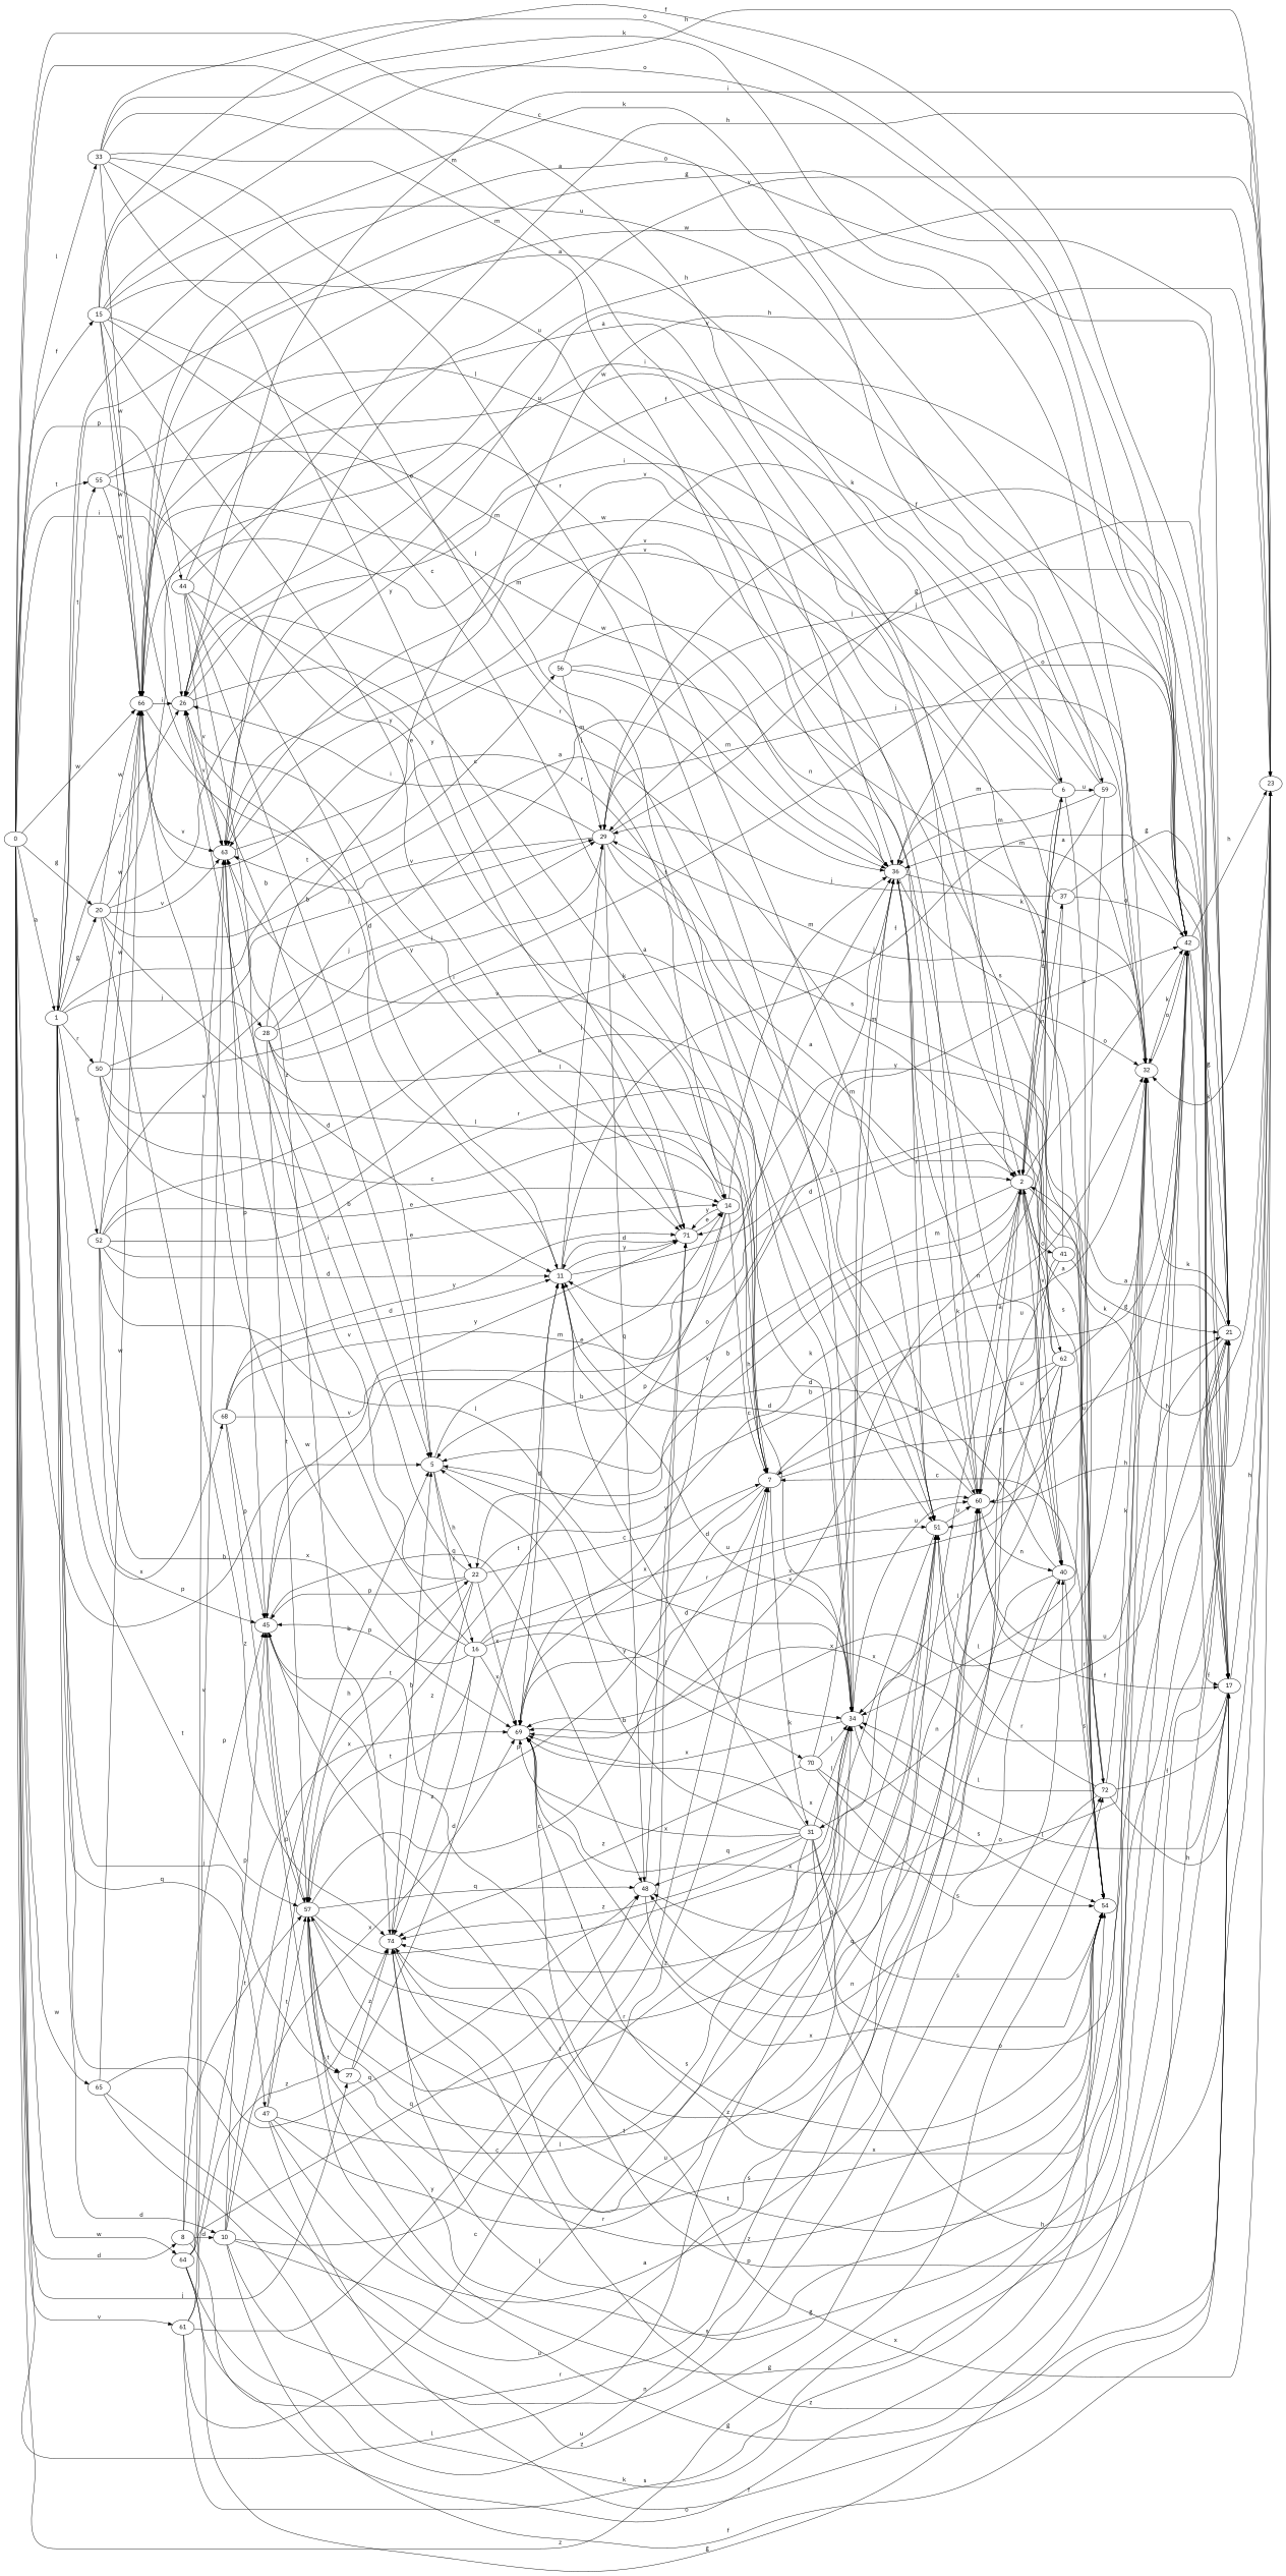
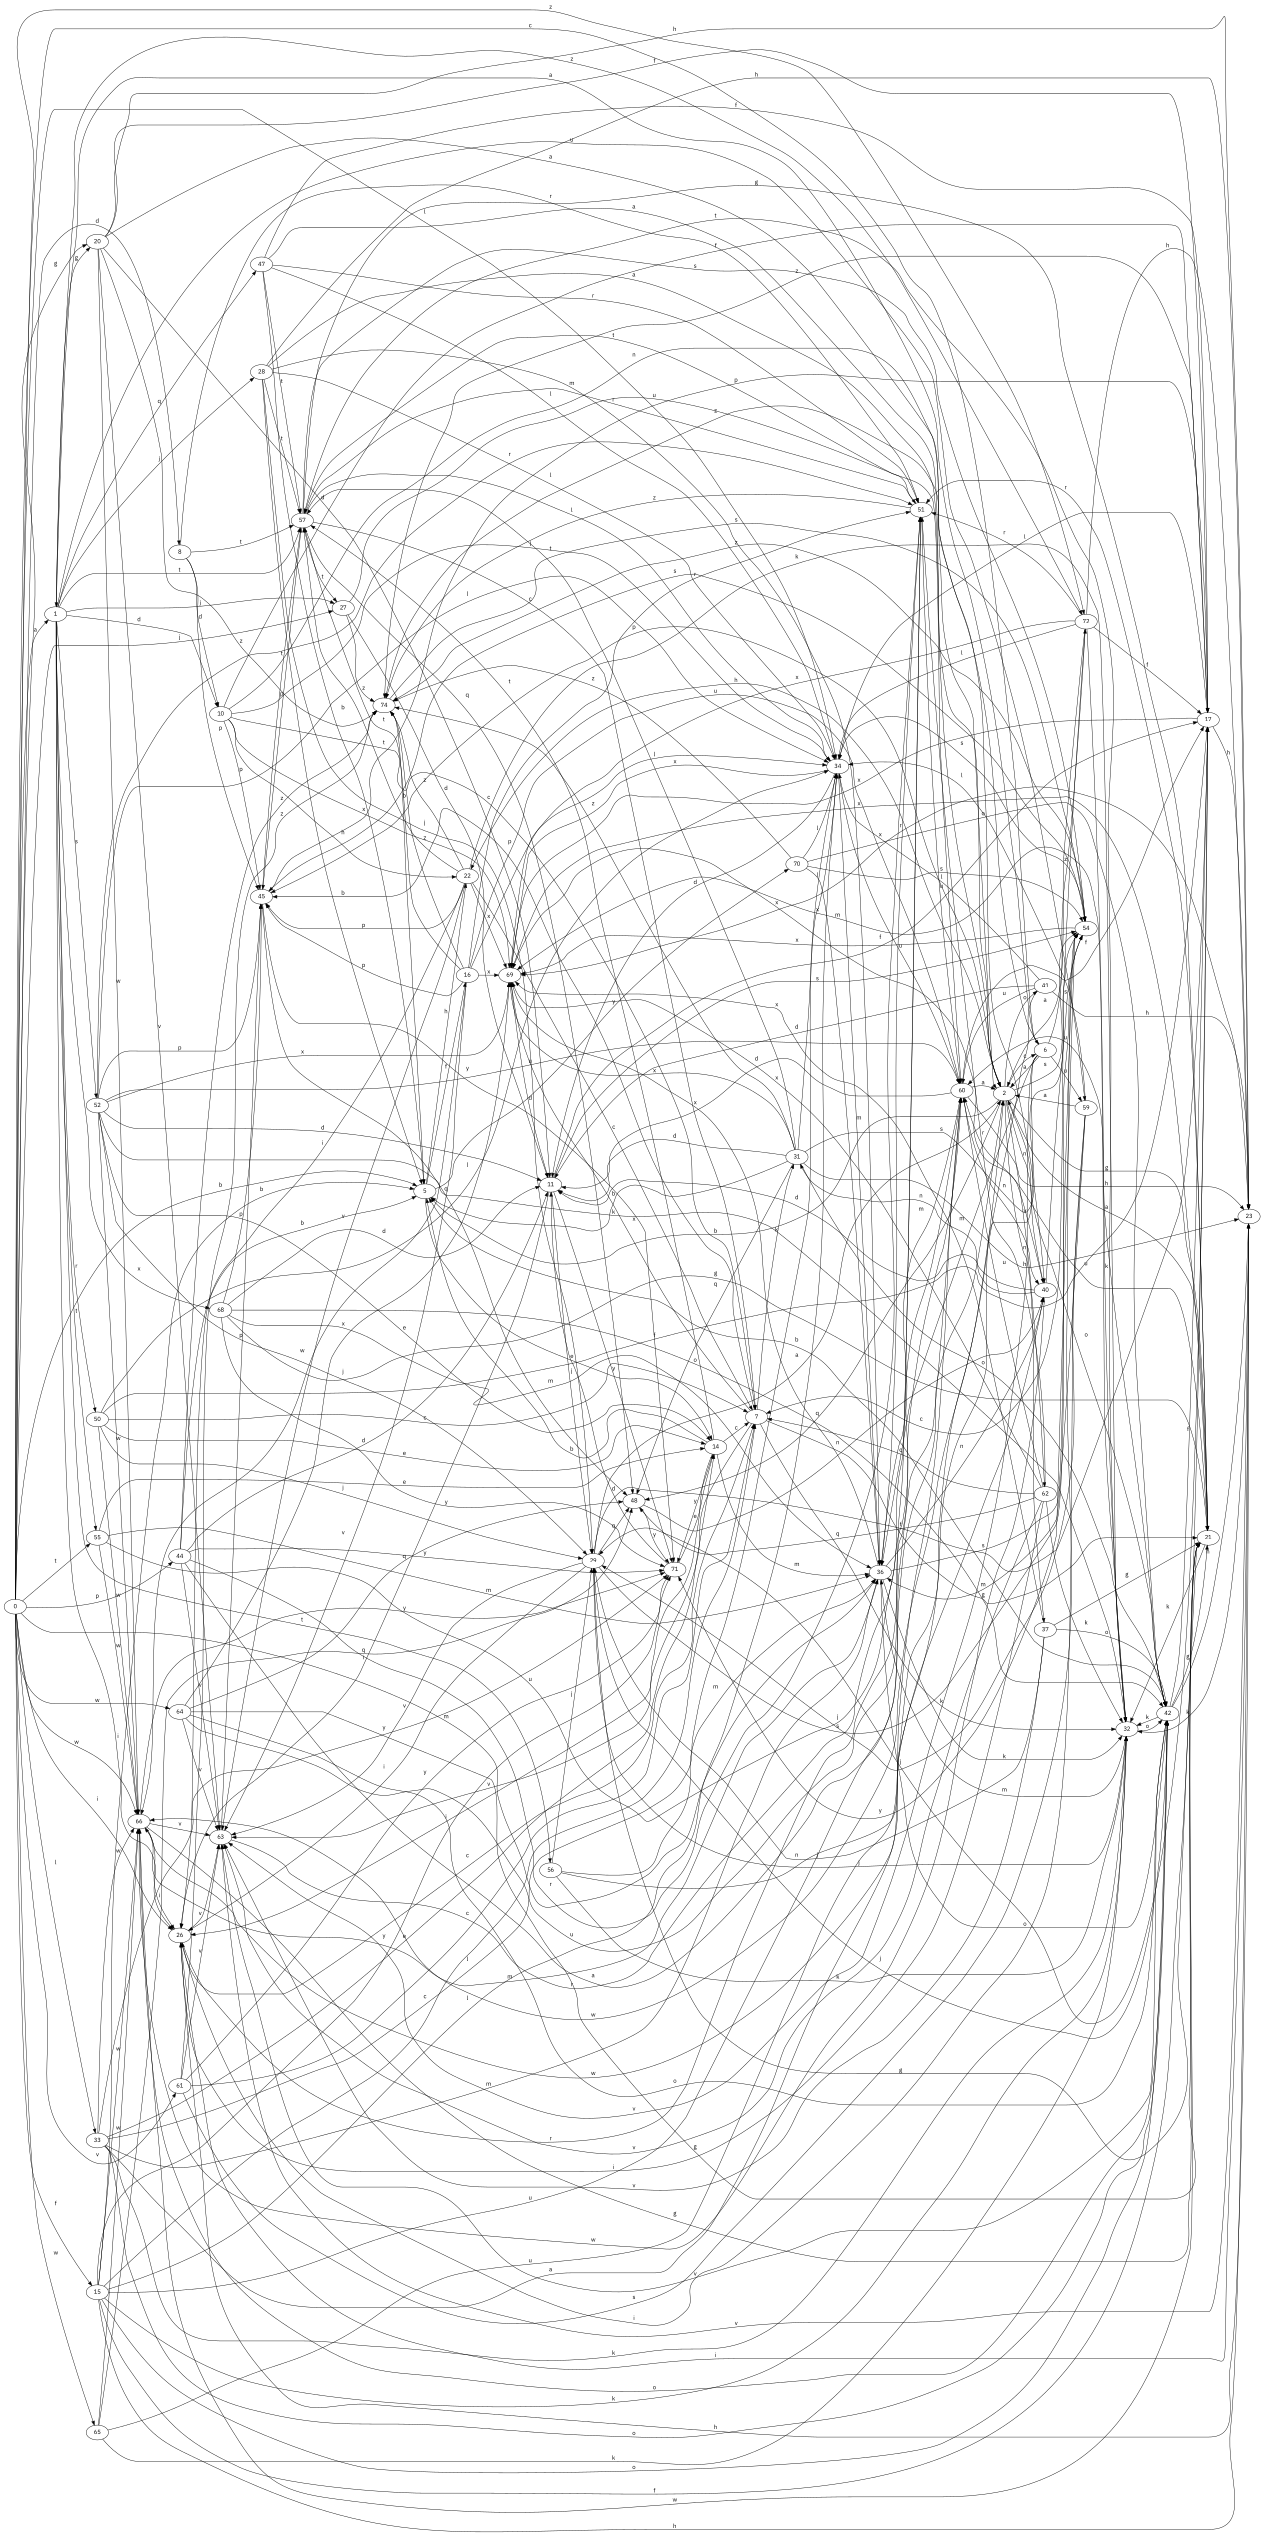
  strict digraph {
    fontname="IBM Plex Sans"
    rankdir=LR
    node [fontname="IBM Plex Sans"]
    edge [fontname="IBM Plex Sans"]
    0
    1
    5
    6
    8
    15
    20
    26
    27
    33
    34
    36
    44
    55
    61
    64
    65
    66
    72
    10
    28
    47
    50
    52
    56
    57
    59
    68
    22
    14
    16
    70
    2
    63
    74
    45
    51
    42
    7
    32
    17
    71
    23
    60
    11
    54
    69
    40
    21
    48
    29
    37
    41
    62
    31
    0 -> 1 [label=a]
    0 -> 5 [label=b]
    0 -> 6 [label=c]
    0 -> 8 [label=d]
    0 -> 15 [label=f]
    0 -> 20 [label=g]
    0 -> 26 [label=i]
    0 -> 27 [label=j]
    0 -> 33 [label=l]
    0 -> 34 [label=l]
    0 -> 36 [label=m]
    0 -> 44 [label=p]
    0 -> 55 [label=t]
    0 -> 61 [label=v]
    0 -> 64 [label=w]
    0 -> 65 [label=w]
    0 -> 66 [label=w]
    0 -> 72 [label=z]
    1 -> 20 [label=g]
    1 -> 26 [label=i]
    1 -> 27 [label=j]
    1 -> 55 [label=t]
    1 -> 72 [label=z]
    1 -> 10 [label=d]
    1 -> 28 [label=j]
    1 -> 47 [label=q]
    1 -> 50 [label=r]
    1 -> 52 [label=s]
    1 -> 56 [label=t]
    1 -> 57 [label=t]
    1 -> 59 [label=u]
    1 -> 68 [label=x]
    5 -> 22 [label=h]
    5 -> 14 [label=e]
    5 -> 16 [label=f]
    5 -> 70 [label=y]
    6 -> 1 [label=a]
    6 -> 36 [label=m]
    6 -> 66 [label=w]
    6 -> 72 [label=z]
    6 -> 59 [label=u]
    6 -> 2 [label=a]
    6 -> 63 [label=v]
    6 -> 74 [label=z]
    8 -> 10 [label=d]
    8 -> 57 [label=t]
    8 -> 45 [label=p]
    8 -> 51 [label=r]
    15 -> 5 [label=b]
    15 -> 34 [label=l]
    15 -> 66 [label=w]
    15 -> 42 [label=o]
    15 -> 7 [label=c]
    15 -> 32 [label=k]
    15 -> 17 [label=f]
    15 -> 71 [label=y]
    15 -> 23 [label=h]
    15 -> 60 [label=u]
    20 -> 66 [label=w]
    20 -> 2 [label=a]
    20 -> 63 [label=v]
    20 -> 74 [label=z]
    20 -> 17 [label=f]
    20 -> 23 [label=h]
    20 -> 11 [label=d]
    26 -> 63 [label=v]
    26 -> 51 [label=r]
    26 -> 7 [label=c]
    26 -> 23 [label=h]
    27 -> 74 [label=z]
    27 -> 60 [label=u]
    27 -> 11 [label=d]
    33 -> 34 [label=l]
    33 -> 36 [label=m]
    33 -> 66 [label=w]
    33 -> 14 [label=e]
    33 -> 2 [label=a]
    33 -> 42 [label=o]
    33 -> 32 [label=k]
    33 -> 71 [label=y]
    34 -> 36 [label=m]
    34 -> 60 [label=u]
    34 -> 11 [label=d]
    34 -> 54 [label=s]
    34 -> 69 [label=x]
    36 -> 51 [label=r]
    36 -> 42 [label=o]
    36 -> 32 [label=k]
    36 -> 54 [label=s]
    36 -> 69 [label=x]
    36 -> 40 [label=n]
    44 -> 5 [label=b]
    44 -> 2 [label=a]
    44 -> 63 [label=v]
    44 -> 74 [label=z]
    44 -> 51 [label=r]
    44 -> 71 [label=y]
    44 -> 11 [label=d]
    55 -> 36 [label=m]
    55 -> 66 [label=w]
    55 -> 14 [label=e]
    55 -> 60 [label=u]
    61 -> 63 [label=v]
    61 -> 74 [label=z]
    61 -> 7 [label=c]
    61 -> 71 [label=y]
    61 -> 54 [label=s]
    64 -> 63 [label=v]
    64 -> 42 [label=o]
    64 -> 60 [label=u]
    64 -> 69 [label=x]
    64 -> 21 [label=g]
    64 -> 48 [label=q]
    65 -> 66 [label=w]
    65 -> 32 [label=k]
    65 -> 60 [label=u]
    65 -> 48 [label=q]
    66 -> 26 [label=i]
    66 -> 36 [label=m]
    66 -> 63 [label=v]
    66 -> 42 [label=o]
    66 -> 71 [label=y]
    66 -> 21 [label=g]
    72 -> 34 [label=l]
    72 -> 2 [label=a]
    72 -> 51 [label=r]
    72 -> 7 [label=c]
    72 -> 32 [label=k]
    72 -> 17 [label=f]
    72 -> 23 [label=h]
    72 -> 69 [label=x]
    10 -> 34 [label=l]
    10 -> 22 [label=h]
    10 -> 45 [label=p]
    10 -> 7 [label=c]
    10 -> 17 [label=f]
    10 -> 69 [label=x]
    10 -> 40 [label=n]
    28 -> 5 [label=b]
    28 -> 34 [label=l]
    28 -> 36 [label=m]
    28 -> 57 [label=t]
    28 -> 2 [label=a]
    28 -> 23 [label=h]
    28 -> 29 [label=j]
    47 -> 5 [label=b]
    47 -> 34 [label=l]
    47 -> 57 [label=t]
    47 -> 2 [label=a]
    47 -> 51 [label=r]
    47 -> 17 [label=f]
    50 -> 34 [label=l]
    50 -> 66 [label=w]
    50 -> 14 [label=e]
    50 -> 7 [label=c]
    50 -> 17 [label=f]
    50 -> 29 [label=j]
    52 -> 34 [label=l]
    52 -> 66 [label=w]
    52 -> 14 [label=e]
    52 -> 45 [label=p]
    52 -> 51 [label=r]
    52 -> 32 [label=k]
    52 -> 60 [label=u]
    52 -> 11 [label=d]
    52 -> 69 [label=x]
    52 -> 29 [label=j]
    56 -> 36 [label=m]
    56 -> 32 [label=k]
    56 -> 40 [label=n]
    56 -> 29 [label=j]
    57 -> 27 [label=t]
    57 -> 34 [label=l]
    57 -> 45 [label=p]
    57 -> 51 [label=r]
    57 -> 7 [label=c]
    57 -> 54 [label=s]
    57 -> 21 [label=g]
    57 -> 48 [label=q]
    59 -> 26 [label=i]
    59 -> 34 [label=l]
    59 -> 36 [label=m]
    59 -> 2 [label=a]
    59 -> 29 [label=j]
    68 -> 36 [label=m]
    68 -> 45 [label=p]
    68 -> 42 [label=o]
    68 -> 71 [label=y]
    68 -> 11 [label=d]
    68 -> 21 [label=g]
    22 -> 26 [label=i]
    22 -> 57 [label=t]
    22 -> 63 [label=v]
    22 -> 74 [label=z]
    22 -> 45 [label=p]
    22 -> 7 [label=c]
    22 -> 32 [label=k]
    22 -> 69 [label=x]
    14 -> 5 [label=b]
    14 -> 26 [label=i]
    14 -> 36 [label=m]
    14 -> 57 [label=t]
    14 -> 7 [label=c]
    14 -> 71 [label=y]
    16 -> 34 [label=l]
    16 -> 66 [label=w]
    16 -> 57 [label=t]
    16 -> 63 [label=v]
    16 -> 74 [label=z]
    16 -> 45 [label=p]
    16 -> 51 [label=r]
    16 -> 60 [label=u]
    16 -> 69 [label=x]
    70 -> 34 [label=l]
    70 -> 36 [label=m]
    70 -> 74 [label=z]
    70 -> 42 [label=o]
    70 -> 54 [label=s]
    2 -> 5 [label=b]
    2 -> 6 [label=c]
    2 -> 22 [label=h]
    2 -> 45 [label=p]
    2 -> 42 [label=o]
    2 -> 54 [label=s]
    2 -> 40 [label=n]
    2 -> 21 [label=g]
    2 -> 48 [label=q]
    2 -> 37 [label=n]
    2 -> 41 [label=o]
    2 -> 62 [label=v]
    63 -> 45 [label=p]
    63 -> 51 [label=r]
    74 -> 5 [label=b]
    74 -> 54 [label=s]
-   74 -> 21 [label=g]
    45 -> 57 [label=t]
    45 -> 71 [label=y]
    45 -> 54 [label=s]
    45 -> 48 [label=q]
    51 -> 57 [label=t]
    51 -> 74 [label=z]
    51 -> 60 [label=u]
    42 -> 5 [label=b]
    42 -> 63 [label=v]
    42 -> 32 [label=k]
    42 -> 17 [label=f]
    42 -> 23 [label=h]
    42 -> 60 [label=u]
    42 -> 21 [label=g]
    42 -> 29 [label=j]
    7 -> 63 [label=v]
    7 -> 45 [label=p]
    7 -> 32 [label=k]
    7 -> 69 [label=x]
    7 -> 21 [label=g]
    7 -> 31 [label=k]
    32 -> 36 [label=m]
    32 -> 57 [label=t]
    32 -> 42 [label=o]
    32 -> 69 [label=x]
    32 -> 29 [label=j]
    17 -> 34 [label=l]
    17 -> 74 [label=z]
    17 -> 45 [label=p]
    17 -> 23 [label=h]
    17 -> 69 [label=x]
    17 -> 29 [label=j]
    71 -> 14 [label=e]
    71 -> 11 [label=d]
    23 -> 26 [label=i]
    23 -> 63 [label=v]
    23 -> 32 [label=k]
    23 -> 69 [label=x]
    60 -> 36 [label=m]
    60 -> 2 [label=a]
    60 -> 17 [label=f]
    60 -> 23 [label=h]
    60 -> 11 [label=d]
    60 -> 40 [label=n]
    11 -> 26 [label=i]
    11 -> 17 [label=f]
    11 -> 71 [label=y]
    11 -> 54 [label=s]
    11 -> 29 [label=j]
    54 -> 74 [label=z]
    54 -> 71 [label=y]
    54 -> 69 [label=x]
    69 -> 11 [label=d]
    40 -> 66 [label=w]
    40 -> 11 [label=d]
    40 -> 54 [label=s]
    40 -> 69 [label=x]
    40 -> 31 [label=n]
    21 -> 66 [label=w]
    21 -> 2 [label=a]
    21 -> 51 [label=r]
    21 -> 32 [label=k]
    21 -> 60 [label=u]
    21 -> 69 [label=x]
    48 -> 71 [label=y]
    48 -> 40 [label=n]
    29 -> 26 [label=i]
    29 -> 2 [label=a]
    29 -> 63 [label=v]
    29 -> 17 [label=f]
    29 -> 54 [label=s]
    29 -> 21 [label=g]
    29 -> 48 [label=q]
    37 -> 63 [label=v]
    37 -> 42 [label=o]
    37 -> 69 [label=x]
    37 -> 21 [label=g]
    37 -> 29 [label=j]
    41 -> 34 [label=l]
    41 -> 66 [label=w]
    41 -> 23 [label=h]
    41 -> 60 [label=u]
    41 -> 11 [label=d]
    62 -> 26 [label=i]
    62 -> 63 [label=v]
    62 -> 51 [label=r]
    62 -> 7 [label=c]
    62 -> 32 [label=k]
    62 -> 60 [label=u]
    62 -> 69 [label=x]
    62 -> 48 [label=q]
    31 -> 5 [label=b]
    31 -> 34 [label=l]
    31 -> 57 [label=t]
    31 -> 74 [label=z]
    31 -> 42 [label=o]
    31 -> 23 [label=h]
    31 -> 11 [label=d]
    31 -> 54 [label=s]
    31 -> 69 [label=x]
    31 -> 48 [label=q]
  }
